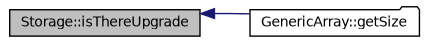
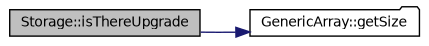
  digraph {
    rankdir=LR
    node [color=black fontname=Helvetica fontsize=10 style=filled]
    n1 [fillcolor=grey75 fontcolor=black height=0.2 label="Storage::isThereUpgrade" shape=box width=0.4]
    n2 [fillcolor=white height=0.2 label="GenericArray::getSize" shape=folder width=0.4]
-   n2 -> n1 [color=midnightblue fontname=Helvetica fontsize=10 labelfontname=Helvetica labelfontsize=10 style=solid]
+   n1 -> n2 [color=midnightblue fontname=Helvetica fontsize=10 labelfontname=Helvetica labelfontsize=10 style=solid]
  }
